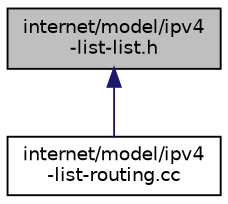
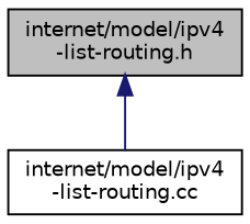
  digraph {
    node [color=black fontname=Helvetica fontsize=10 shape=record style=filled]
-   n1 [fillcolor=grey75 fontcolor=black height=0.2 label="internet/model/ipv4\l-list-list.h" width=0.4]
+   n1 [fillcolor=grey75 fontcolor=black height=0.2 label="internet/model/ipv4\l-list-routing.h" width=0.4]
    n2 [fillcolor=white height=0.2 label="internet/model/ipv4\l-list-routing.cc" width=0.4]
    n1 -> n2 [color=midnightblue dir=back fontname=Helvetica fontsize=10 labelfontname=Helvetica labelfontsize=10 style=solid]
  }
